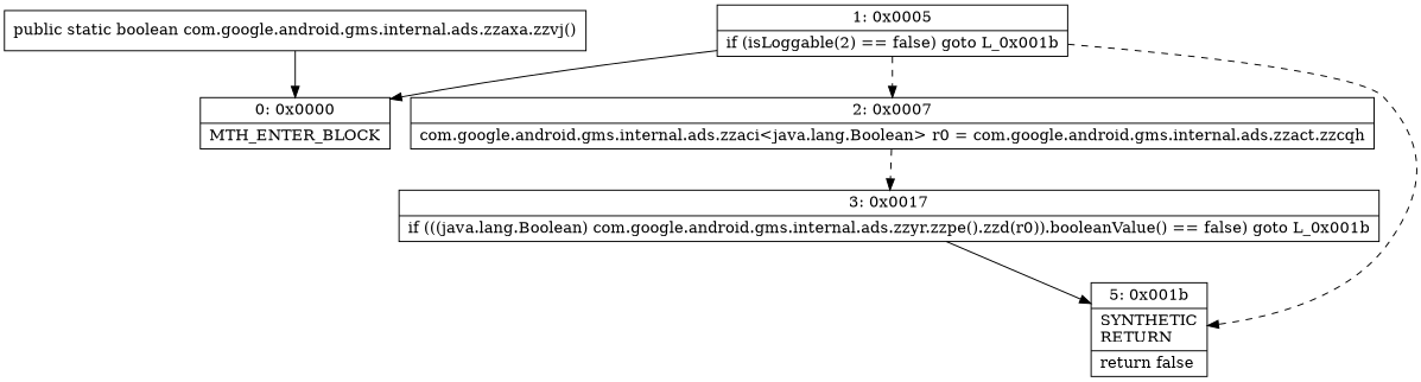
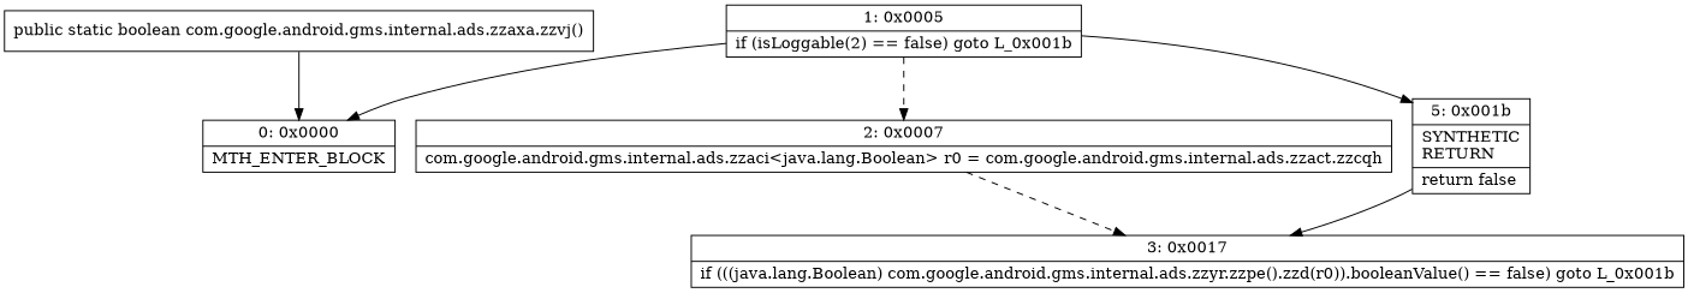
  digraph {
    node [shape=record]
    n1 [label="{0\:\ 0x0000|MTH_ENTER_BLOCK\l}"]
    n2 [label="{1\:\ 0x0005|if (isLoggable(2) == false) goto L_0x001b\l}"]
    n3 [label="{2\:\ 0x0007|com.google.android.gms.internal.ads.zzaci\<java.lang.Boolean\> r0 = com.google.android.gms.internal.ads.zzact.zzcqh\l}"]
    n4 [label="{5\:\ 0x001b|SYNTHETIC\lRETURN\l|return false\l}"]
    n5 [label="{3\:\ 0x0017|if (((java.lang.Boolean) com.google.android.gms.internal.ads.zzyr.zzpe().zzd(r0)).booleanValue() == false) goto L_0x001b\l}"]
    n6 [label="{public static boolean com.google.android.gms.internal.ads.zzaxa.zzvj() }"]
    n2 -> n1
    n2 -> n3 [style=dashed]
-   n2 -> n4 [style=dashed]
+   n2 -> n4
    n3 -> n5 [style=dashed]
-   n5 -> n4
+   n4 -> n5
    n6 -> n1
  }
